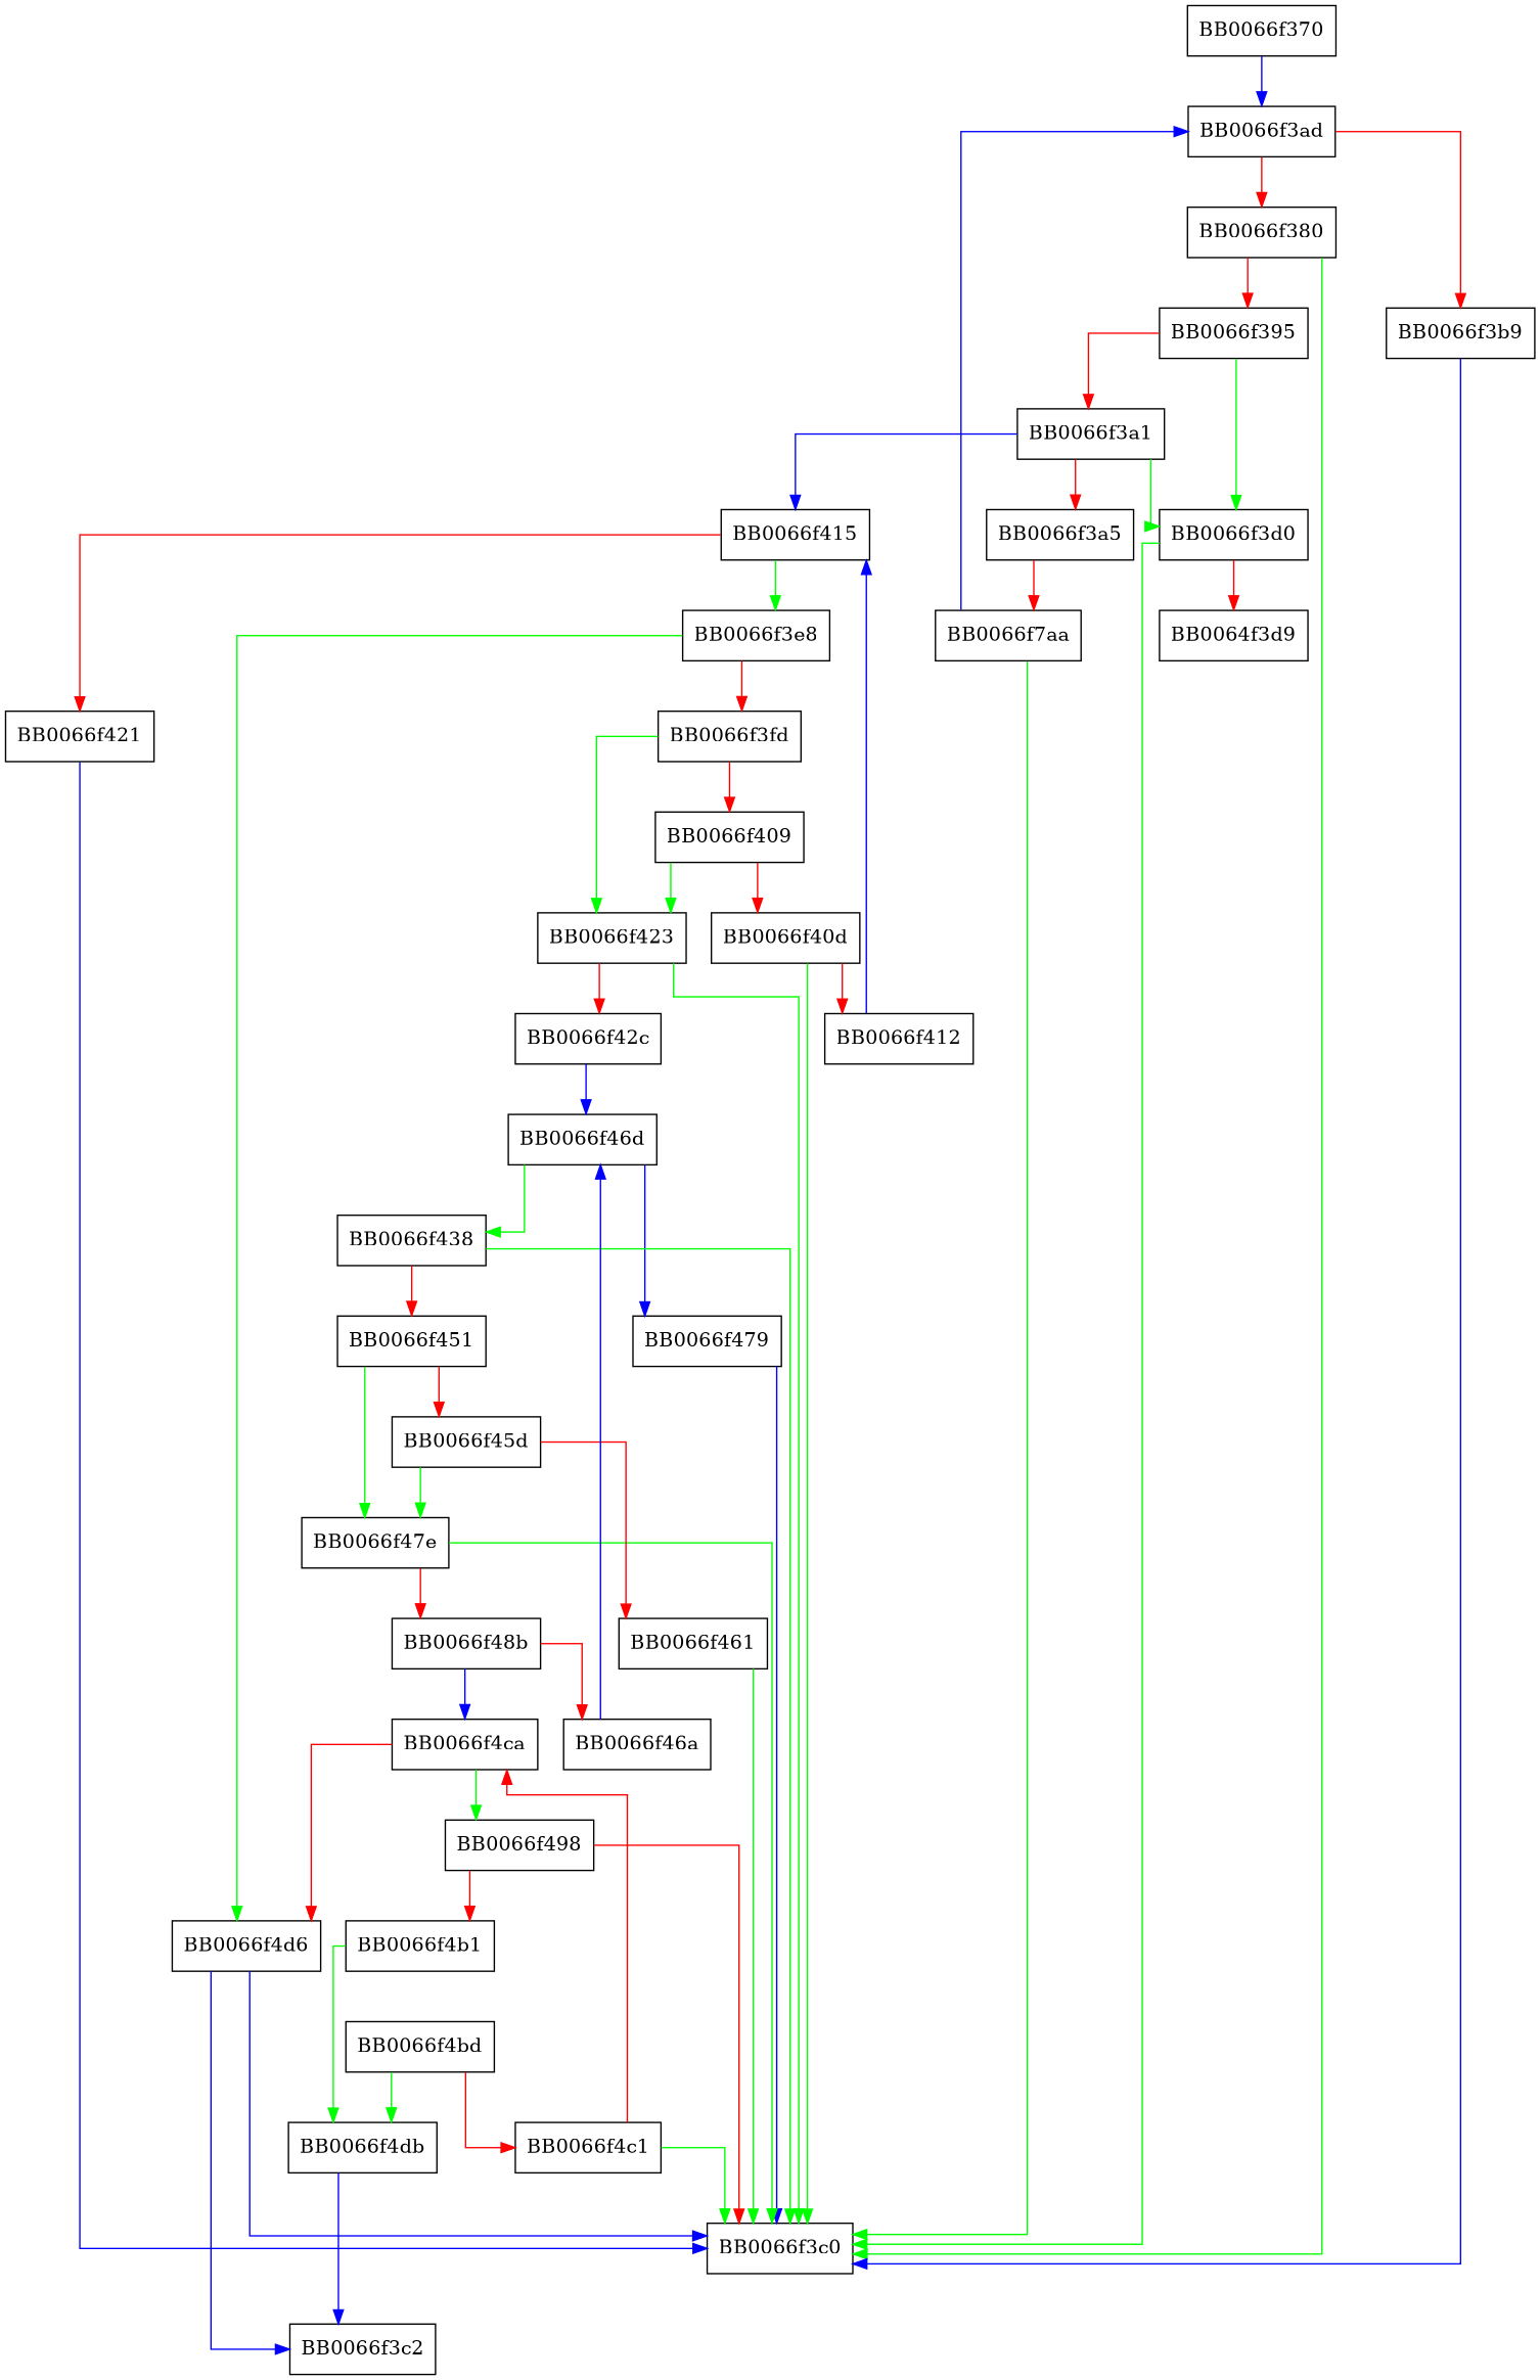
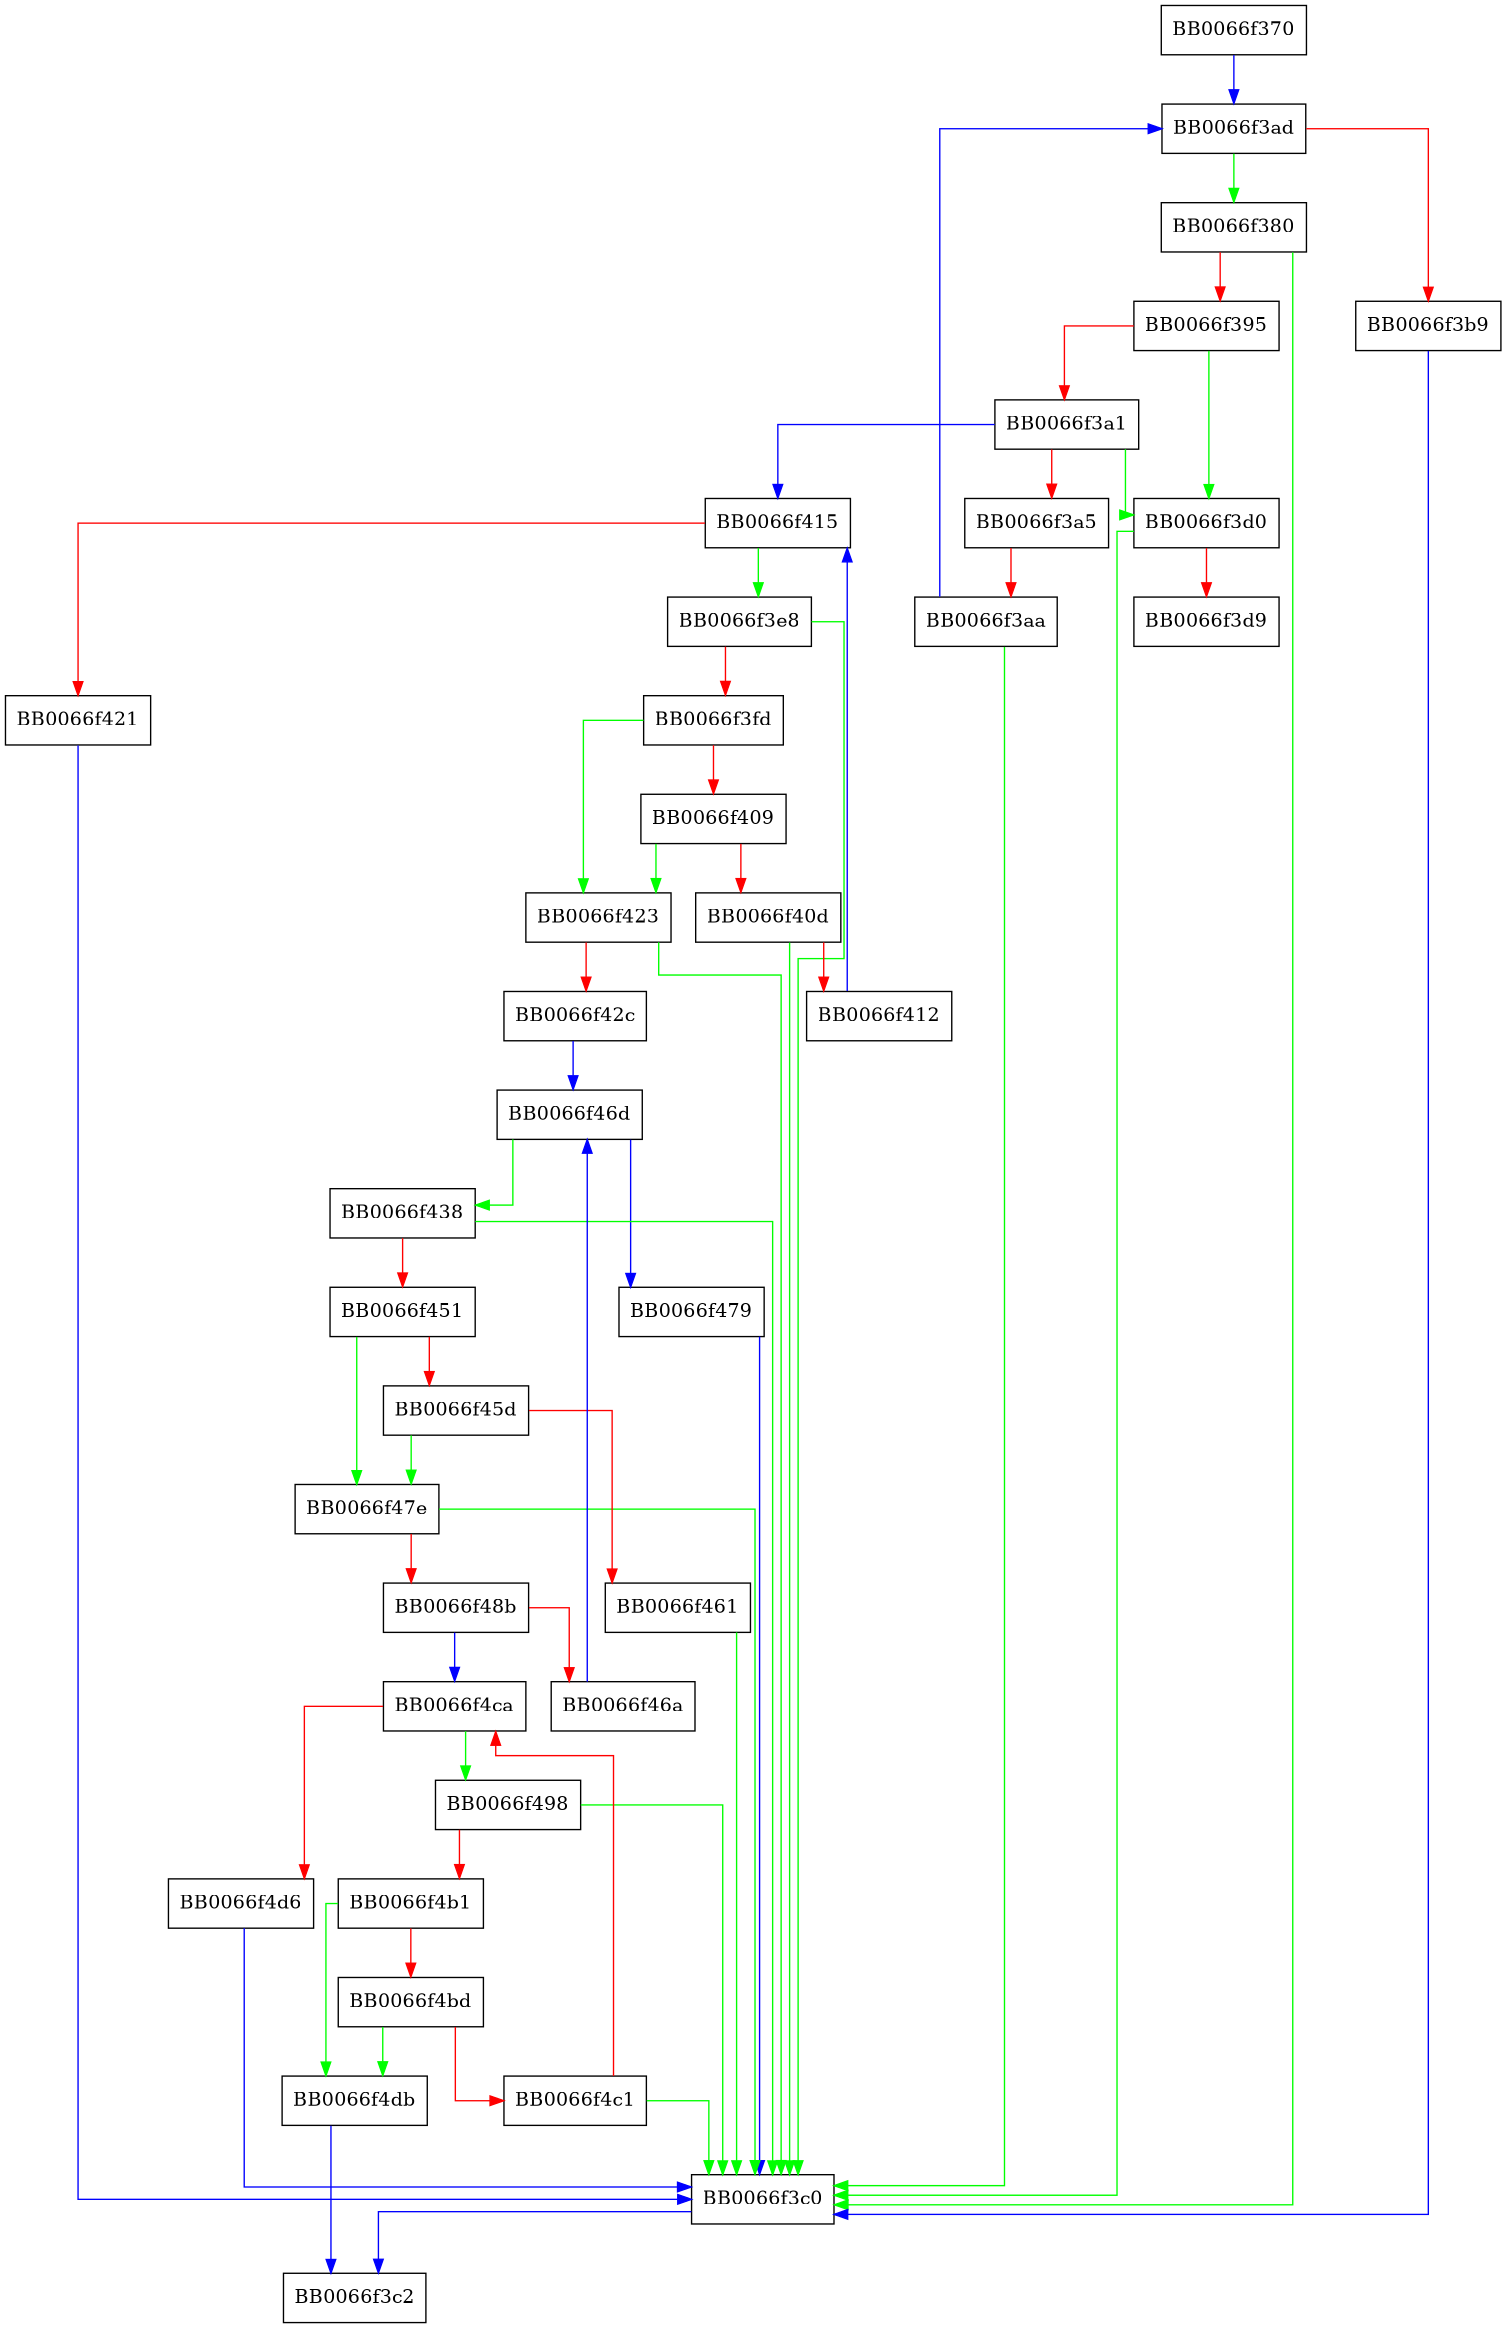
  digraph {
    splines=ortho
    node [shape=box]
    edge [color=green]
    BB0066f370
    BB0066f3ad
    BB0066f380
    BB0066f3b9
    BB0066f3c0
    BB0066f395
    BB0066f3c2
    BB0066f3d0
    BB0066f3a1
-   BB0066f3d9 [label=BB0064f3d9]
+   BB0066f3d9
    BB0066f3a5
    BB0066f415
-   BB0066f3aa [label=BB0066f7aa]
+   BB0066f3aa
    BB0066f3e8
    BB0066f421
    BB0066f3fd
    BB0066f423
    BB0066f409
    BB0066f42c
    BB0066f40d
    BB0066f46d
    BB0066f412
    BB0066f438
    BB0066f479
    BB0066f451
    BB0066f47e
    BB0066f45d
    BB0066f48b
    BB0066f461
    BB0066f46a
    BB0066f4ca
    BB0066f498
    BB0066f4d6
    BB0066f4b1
    BB0066f4db
    BB0066f4bd
    BB0066f4c1
    BB0066f370 -> BB0066f3ad [color=blue]
-   BB0066f3ad -> BB0066f380 [color=red]
+   BB0066f3ad -> BB0066f380
    BB0066f3ad -> BB0066f3b9 [color=red]
    BB0066f380 -> BB0066f3c0
    BB0066f380 -> BB0066f395 [color=red]
    BB0066f3b9 -> BB0066f3c0 [color=blue]
-   BB0066f4d6 -> BB0066f3c2 [color=blue]
+   BB0066f3c0 -> BB0066f3c2 [color=blue]
    BB0066f395 -> BB0066f3d0
    BB0066f395 -> BB0066f3a1 [color=red]
    BB0066f3d0 -> BB0066f3c0
    BB0066f3d0 -> BB0066f3d9 [color=red]
    BB0066f3a1 -> BB0066f3d0
    BB0066f3a1 -> BB0066f3a5 [color=red]
    BB0066f3a1 -> BB0066f415 [color=blue]
    BB0066f3a5 -> BB0066f3aa [color=red]
    BB0066f415 -> BB0066f3e8
    BB0066f415 -> BB0066f421 [color=red]
    BB0066f3aa -> BB0066f3ad [color=blue]
    BB0066f3aa -> BB0066f3c0
-   BB0066f3e8 -> BB0066f4d6
+   BB0066f3e8 -> BB0066f3c0
    BB0066f3e8 -> BB0066f3fd [color=red]
    BB0066f421 -> BB0066f3c0 [color=blue]
    BB0066f3fd -> BB0066f423
    BB0066f3fd -> BB0066f409 [color=red]
    BB0066f423 -> BB0066f3c0
    BB0066f423 -> BB0066f42c [color=red]
    BB0066f409 -> BB0066f423
    BB0066f409 -> BB0066f40d [color=red]
    BB0066f42c -> BB0066f46d [color=blue]
    BB0066f40d -> BB0066f3c0
    BB0066f40d -> BB0066f412 [color=red]
    BB0066f46d -> BB0066f438
    BB0066f46d -> BB0066f479 [color=blue]
    BB0066f412 -> BB0066f415 [color=blue]
    BB0066f438 -> BB0066f3c0
    BB0066f438 -> BB0066f451 [color=red]
    BB0066f479 -> BB0066f3c0 [color=blue]
    BB0066f451 -> BB0066f47e
    BB0066f451 -> BB0066f45d [color=red]
    BB0066f47e -> BB0066f3c0
    BB0066f47e -> BB0066f48b [color=red]
    BB0066f45d -> BB0066f47e
    BB0066f45d -> BB0066f461 [color=red]
    BB0066f48b -> BB0066f46a [color=red]
    BB0066f48b -> BB0066f4ca [color=blue]
    BB0066f461 -> BB0066f3c0
    BB0066f46a -> BB0066f46d [color=blue]
    BB0066f4ca -> BB0066f498
    BB0066f4ca -> BB0066f4d6 [color=red]
-   BB0066f498 -> BB0066f3c0 [color=red]
+   BB0066f498 -> BB0066f3c0
    BB0066f498 -> BB0066f4b1 [color=red]
    BB0066f4d6 -> BB0066f3c0 [color=blue]
    BB0066f4b1 -> BB0066f4db
+   BB0066f4b1 -> BB0066f4bd [color=red]
    BB0066f4db -> BB0066f3c2 [color=blue]
    BB0066f4bd -> BB0066f4db
    BB0066f4bd -> BB0066f4c1 [color=red]
    BB0066f4c1 -> BB0066f3c0
    BB0066f4c1 -> BB0066f4ca [color=red]
  }
